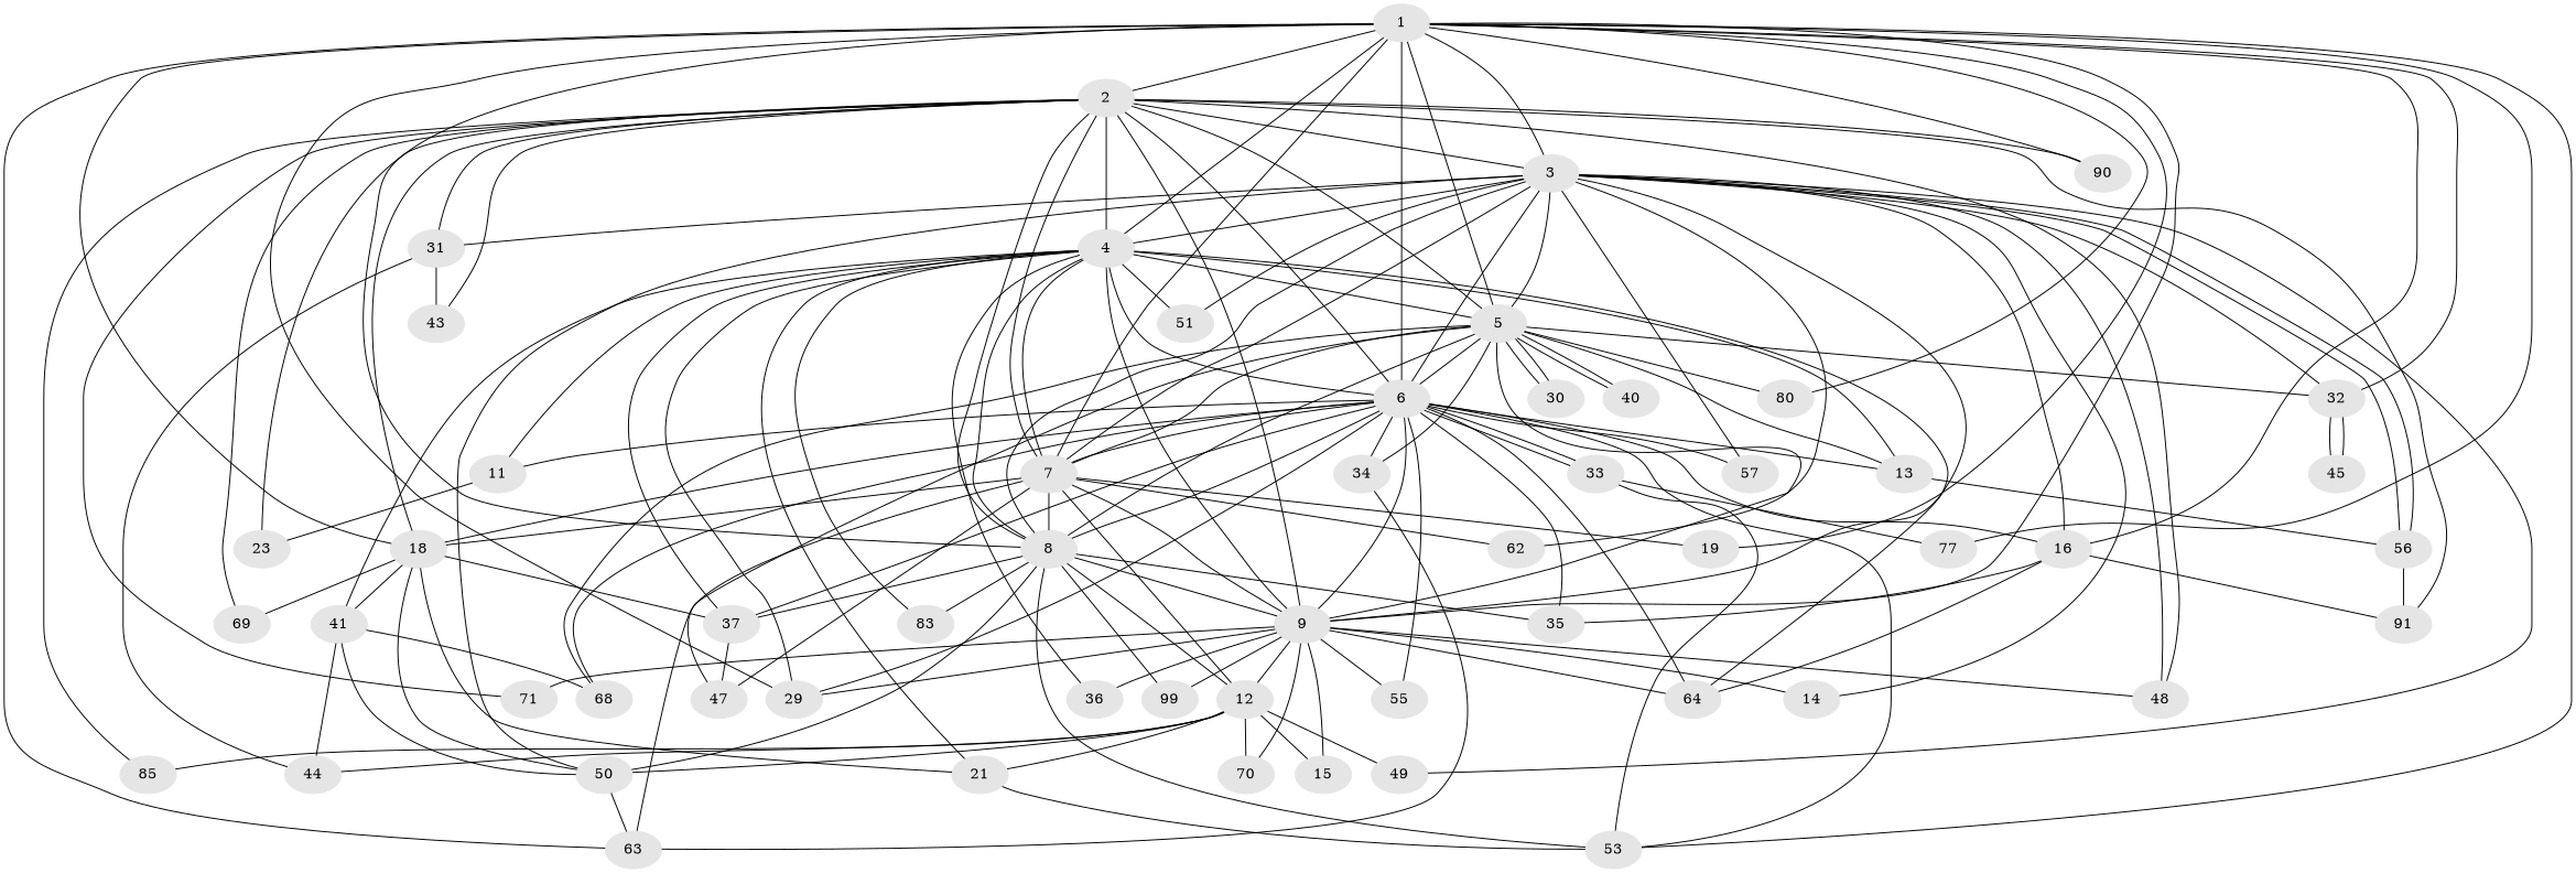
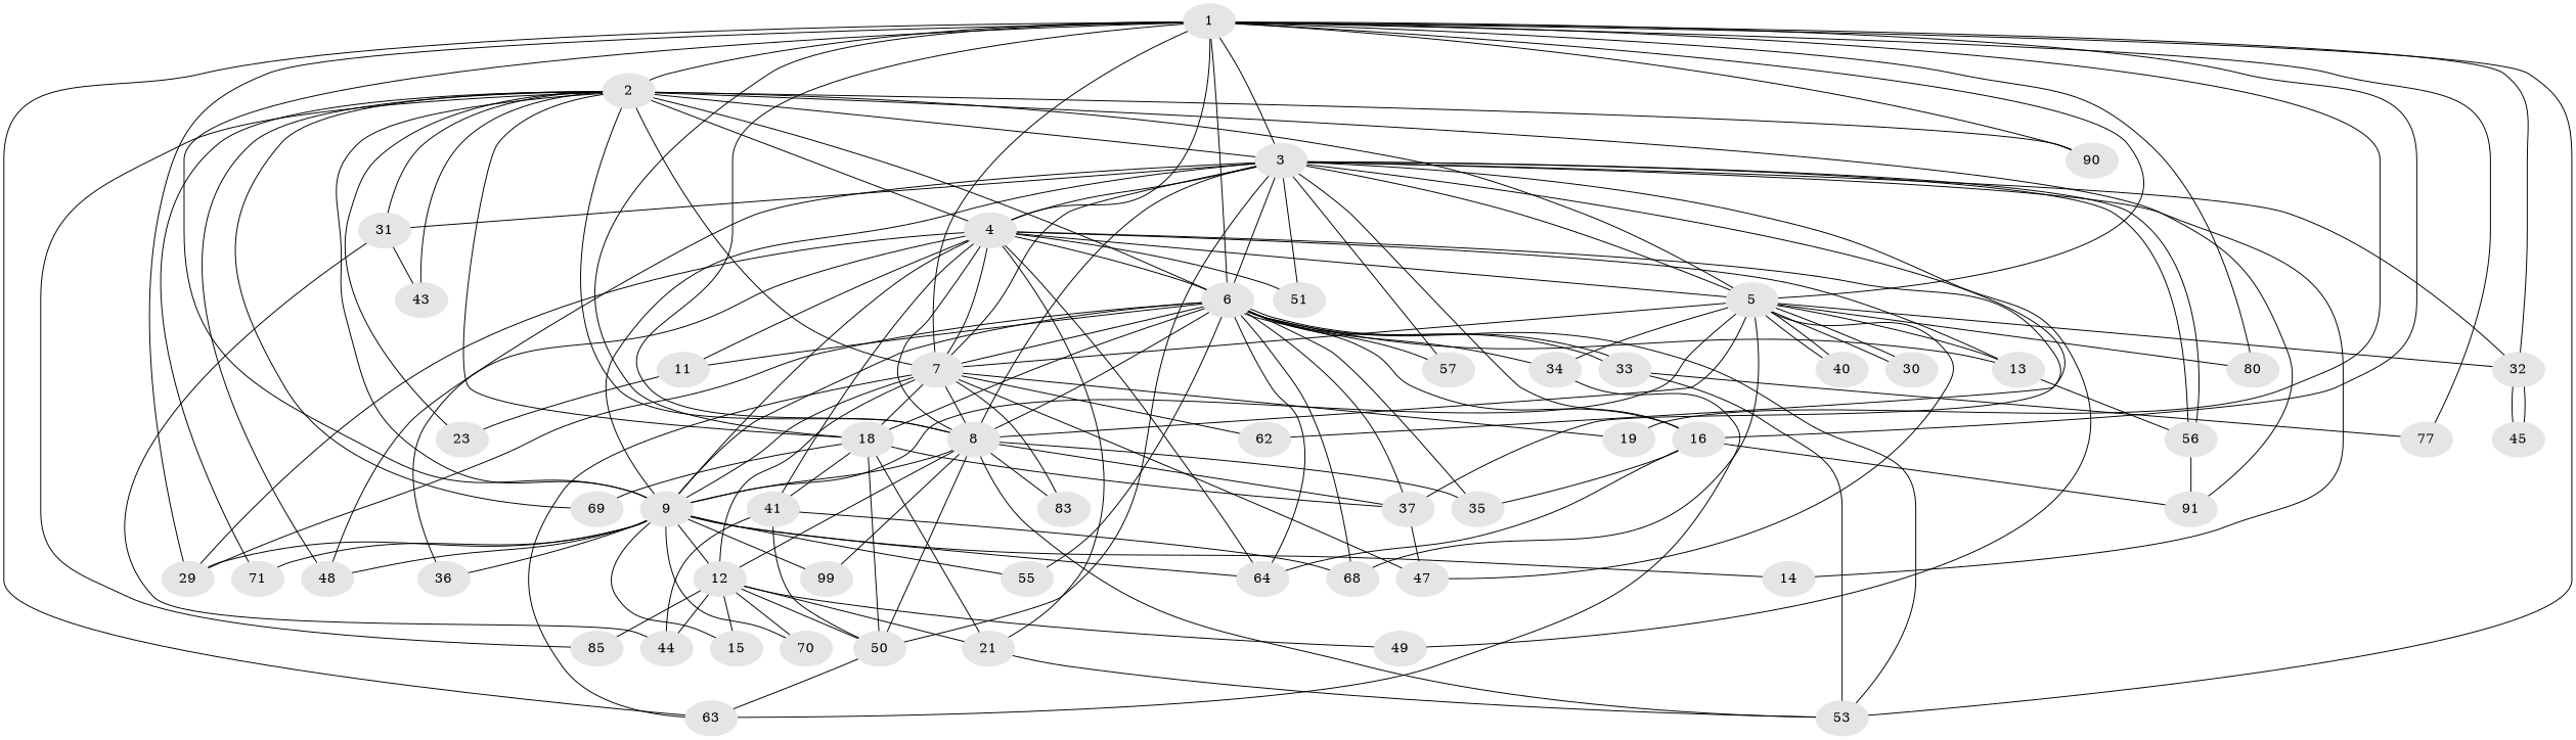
  graph {
    node [color=gray90 style=filled]
    2 [super="+52+93+92+10"]
    3
    4 [super="+24+98+26+42+28+82+20"]
    5
    6 [super="+88+22+84+96+106"]
    7 [super="+97+86"]
    8
    9 [super="+79"]
    18 [super="+109+27"]
    90
    23
    31 [super="+65"]
    43
    48
    69
    71
    85
    91 [super="+113"]
    1
    16 [super="+78"]
    19
    29 [super="+60+38"]
    32 [super="+46"]
    53 [super="+108+55"]
    63 [super="+104"]
    77
    80
    14
    49
    50 [super="+101+102+72"]
    51
    56 [super="+58"]
    57
    62
    11
    13
    21 [super="+54"]
    36
    37 [super="+110+100+74"]
    41
    64 [super="+107+115"]
    83
    30
    34
    40
    47
    68 [super="+76"]
    n48 [label=55]
    33
    35
    12 [super="+17"]
    99
    15
    70
    45
    44
    2 -- 3 [weight=3]
    2 -- 4 [weight=5]
    2 -- 5 [weight=2]
    2 -- 6 [weight=3]
    2 -- 7 [weight=2]
    2 -- 8 [weight=2]
    2 -- 9 [weight=2]
    2 -- 18
    2 -- 90
    2 -- 23
    2 -- 31
    2 -- 43
    2 -- 48
    2 -- 69
    2 -- 71
    2 -- 85
    2 -- 91
    3 -- 4
    3 -- 5
    3 -- 6
    3 -- 7
    3 -- 8
    3 -- 9
    3 -- 31
    3 -- 48
    3 -- 16
    3 -- 32
    3 -- 14
    3 -- 49
    3 -- 50
    3 -- 51
    3 -- 56
    3 -- 56
    3 -- 57
    3 -- 62
    4 -- 5 [weight=3]
    4 -- 6
    4 -- 7 [weight=3]
    4 -- 8
    4 -- 9
    4 -- 29 [weight=2]
    4 -- 51
    4 -- 11
    4 -- 13
    4 -- 21
    4 -- 36
    4 -- 37
    4 -- 41 [weight=2]
    4 -- 64 [weight=2]
-   4 -- 83
-   5 -- 6 [weight=2]
+   7 -- 83
    5 -- 7 [weight=2]
    5 -- 8
    5 -- 9
    5 -- 32
    5 -- 80
    5 -- 13
    5 -- 30
    5 -- 30
    5 -- 34
    5 -- 40
    5 -- 40
    5 -- 47
    5 -- 68
    6 -- 7
    6 -- 8 [weight=3]
    6 -- 9 [weight=2]
    6 -- 18
    6 -- 16
    6 -- 29
    6 -- 53
    6 -- 57
    6 -- 11
    6 -- 13
    6 -- 37
    6 -- 64 [weight=2]
    6 -- 34
    6 -- 68
    6 -- n48
    6 -- 33
    6 -- 33
    6 -- 35
    7 -- 8 [weight=2]
    7 -- 9
    7 -- 18
    7 -- 19
    7 -- 63
    7 -- 62
    7 -- 47
    7 -- 12 [weight=2]
    8 -- 9 [weight=2]
    8 -- 53
    8 -- 50 [weight=2]
    8 -- 37
    8 -- 83
    8 -- 35
    8 -- 12
    8 -- 99
    9 -- 48
    9 -- 71
    9 -- 29
    9 -- 14
    9 -- 36
    9 -- 64
    9 -- n48
    9 -- 12
    9 -- 99
    9 -- 15
    9 -- 70
    18 -- 69
    18 -- 50
    18 -- 21
    18 -- 37
    18 -- 41
    31 -- 43
    31 -- 44
    1 -- 2 [weight=2]
    1 -- 3
    1 -- 4 [weight=2]
    1 -- 5
    1 -- 6 [weight=3]
    1 -- 7
    1 -- 8
    1 -- 9 [weight=2]
    1 -- 18
    1 -- 90
    1 -- 16
    1 -- 19
    1 -- 29 [weight=2]
    1 -- 32
    1 -- 53
    1 -- 63
    1 -- 77
    1 -- 80
    16 -- 91
    16 -- 64
    16 -- 35
    32 -- 45
    32 -- 45
    50 -- 63
    56 -- 91
    11 -- 23
    13 -- 56
    21 -- 53
    37 -- 47
    41 -- 50
    41 -- 68
    41 -- 44
    34 -- 63
    33 -- 53
    33 -- 77
    12 -- 85
    12 -- 49
    12 -- 50
    12 -- 21
    12 -- 15
    12 -- 70
    12 -- 44
  }
